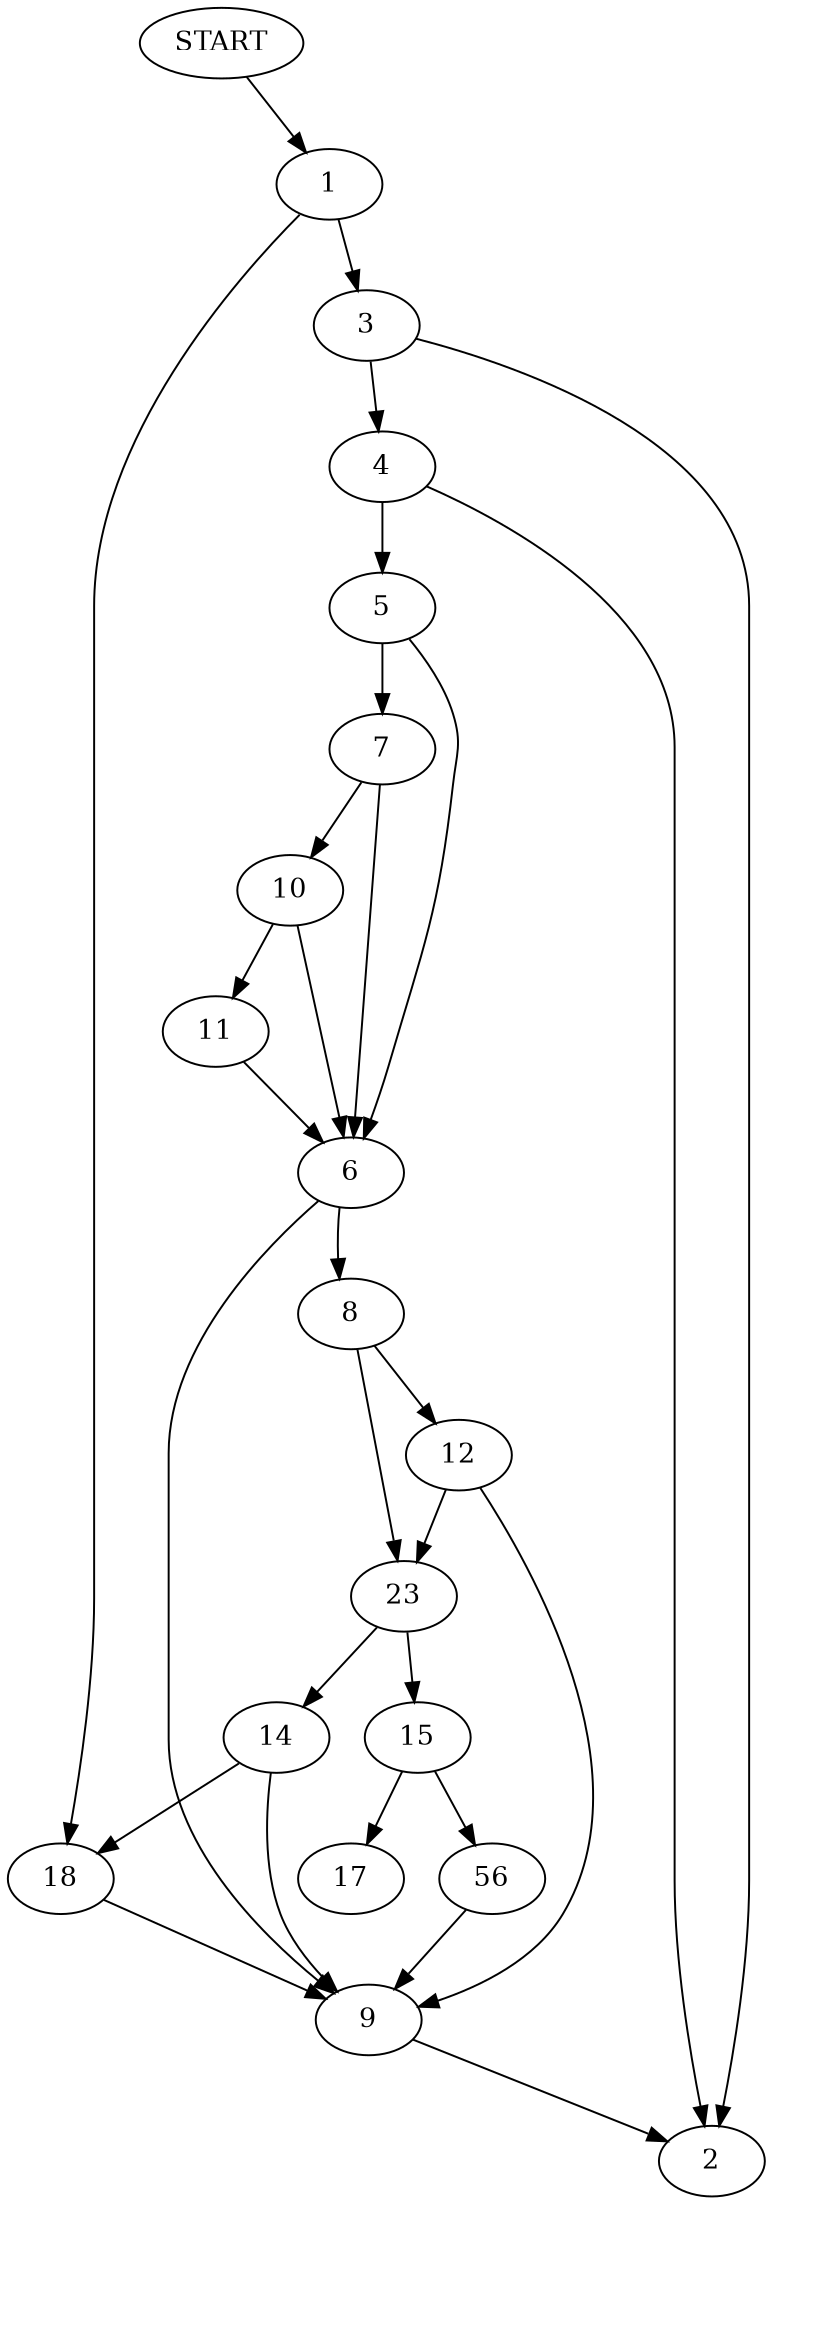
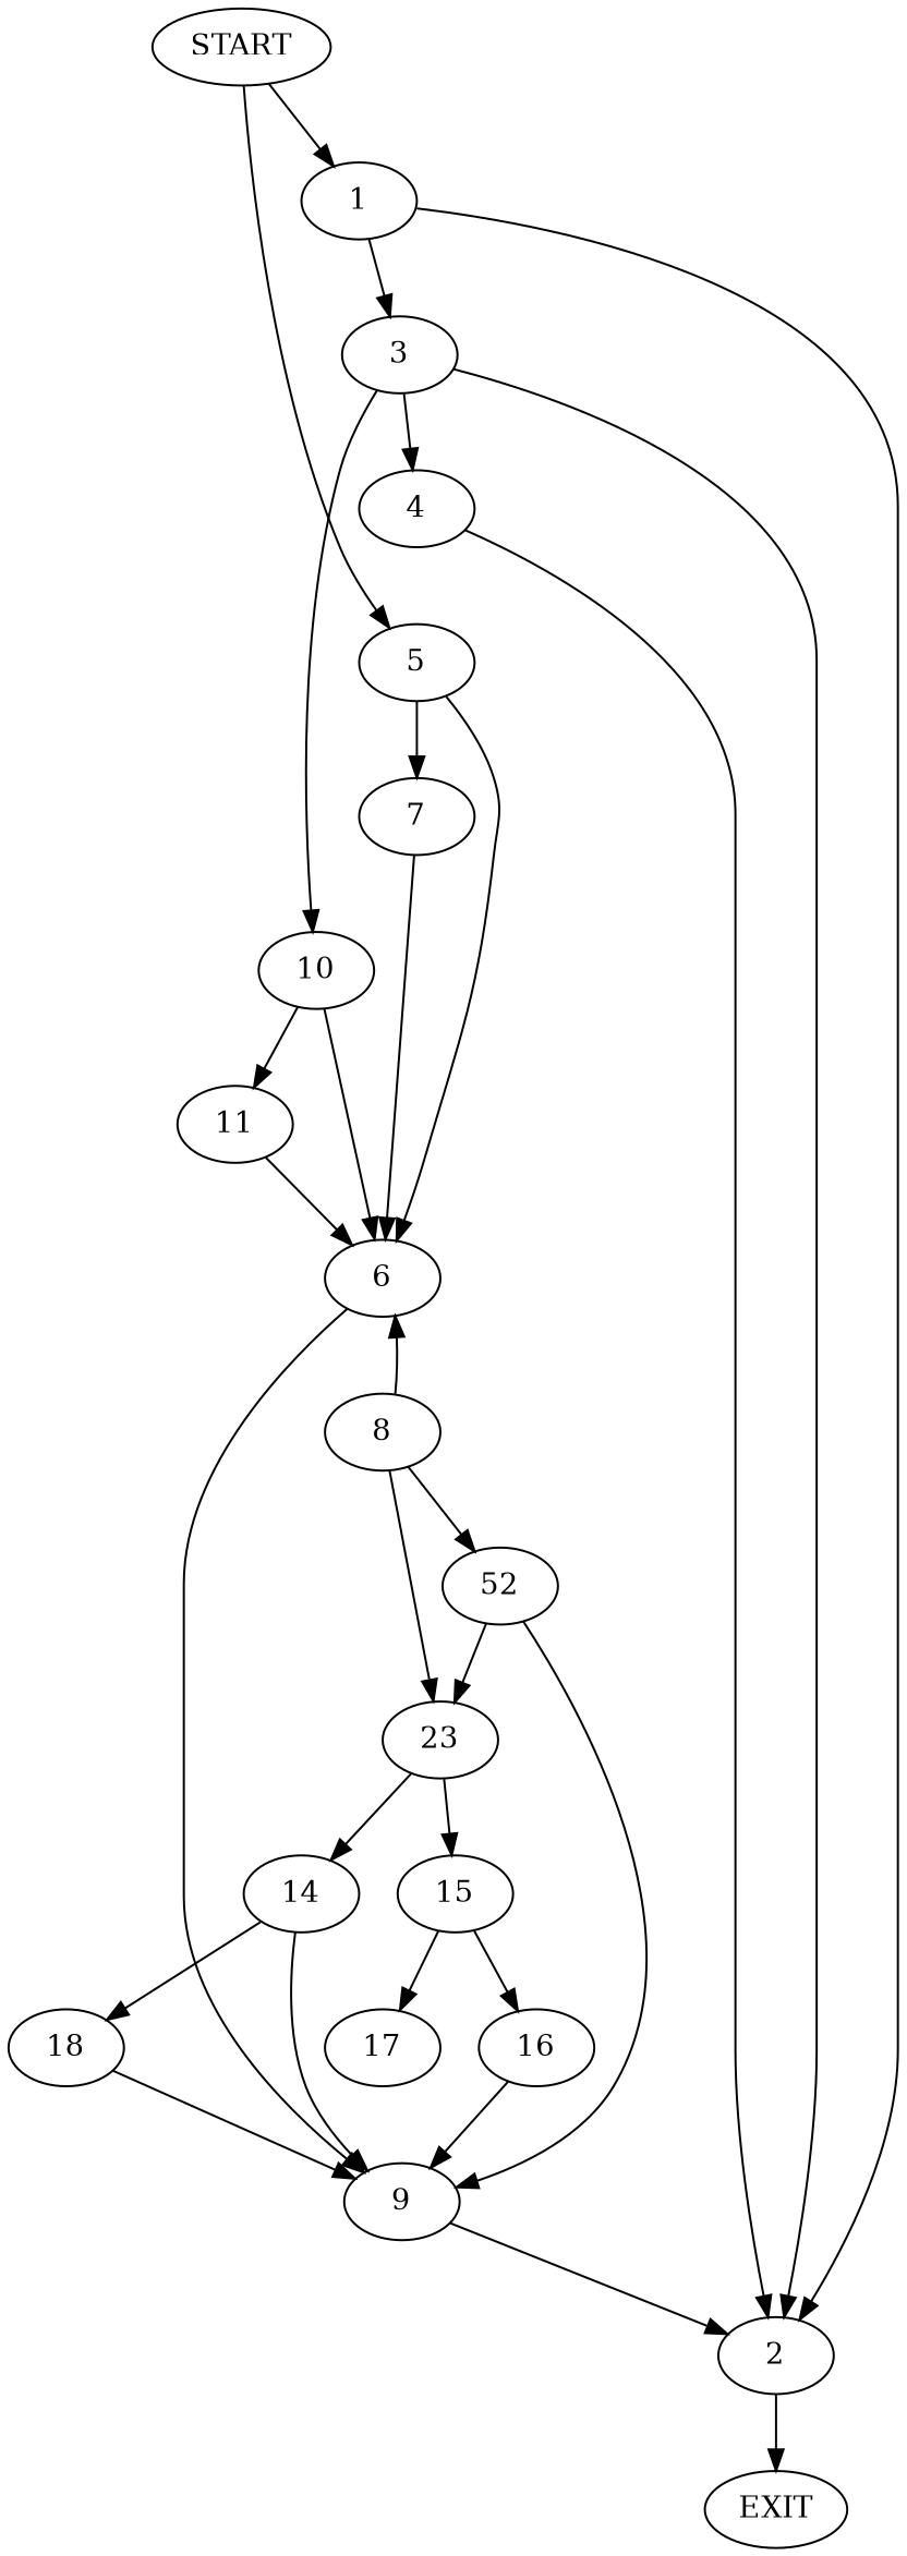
  digraph {
    n1 [label=START]
    1
    2
    3
+   n5 [label=EXIT]
    4
    5
    6
    7
    8
    9
    10
-   12
+   12 [label=52]
    n14 [label=23]
    11
    14
    15
    18
-   16 [label=56]
+   16
    17
    n1 -> 1
-   1 -> 18
+   1 -> 2
    1 -> 3
+   2 -> n5
    3 -> 2
    3 -> 4
    4 -> 2
-   4 -> 5
+   n1 -> 5
    5 -> 6
    5 -> 7
-   6 -> 8
+   8 -> 6
    6 -> 9
    7 -> 6
-   7 -> 10
+   3 -> 10
    8 -> 12
    8 -> n14
    9 -> 2
    10 -> 6
    10 -> 11
    12 -> 9
    12 -> n14
    n14 -> 14
    n14 -> 15
    11 -> 6
    14 -> 9
    14 -> 18
    15 -> 16
    15 -> 17
    18 -> 9
    16 -> 9
  }
